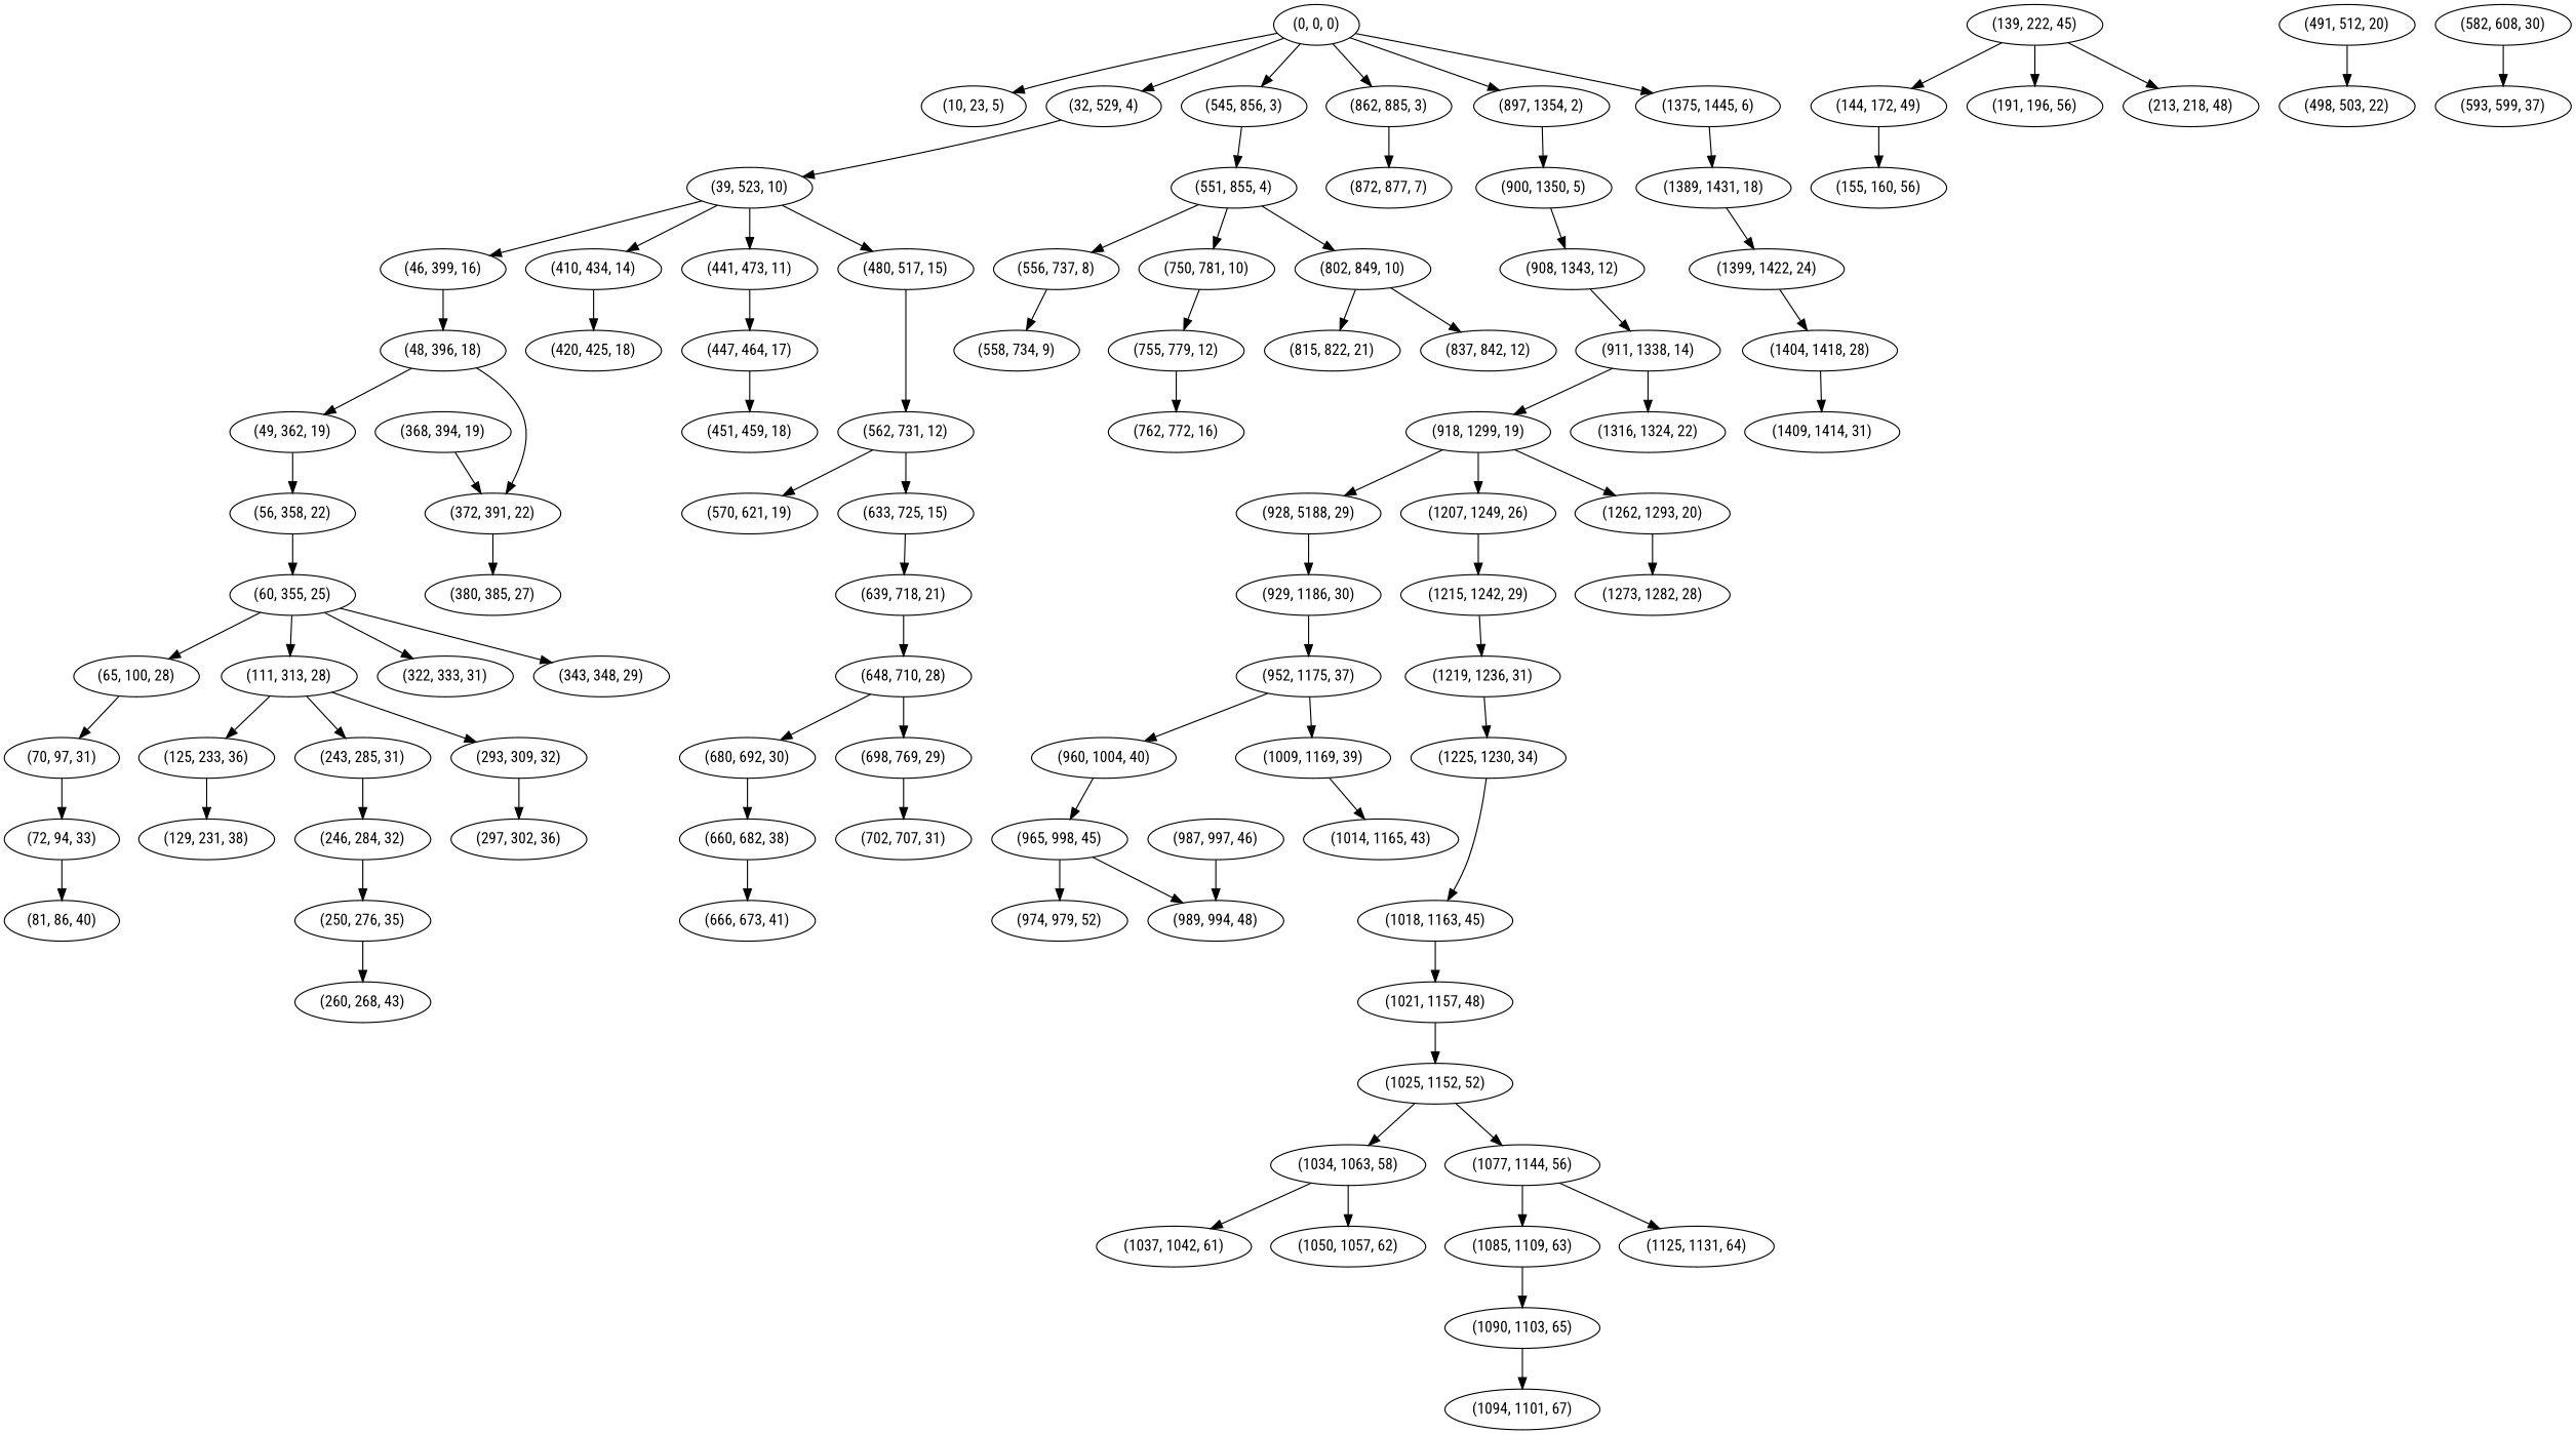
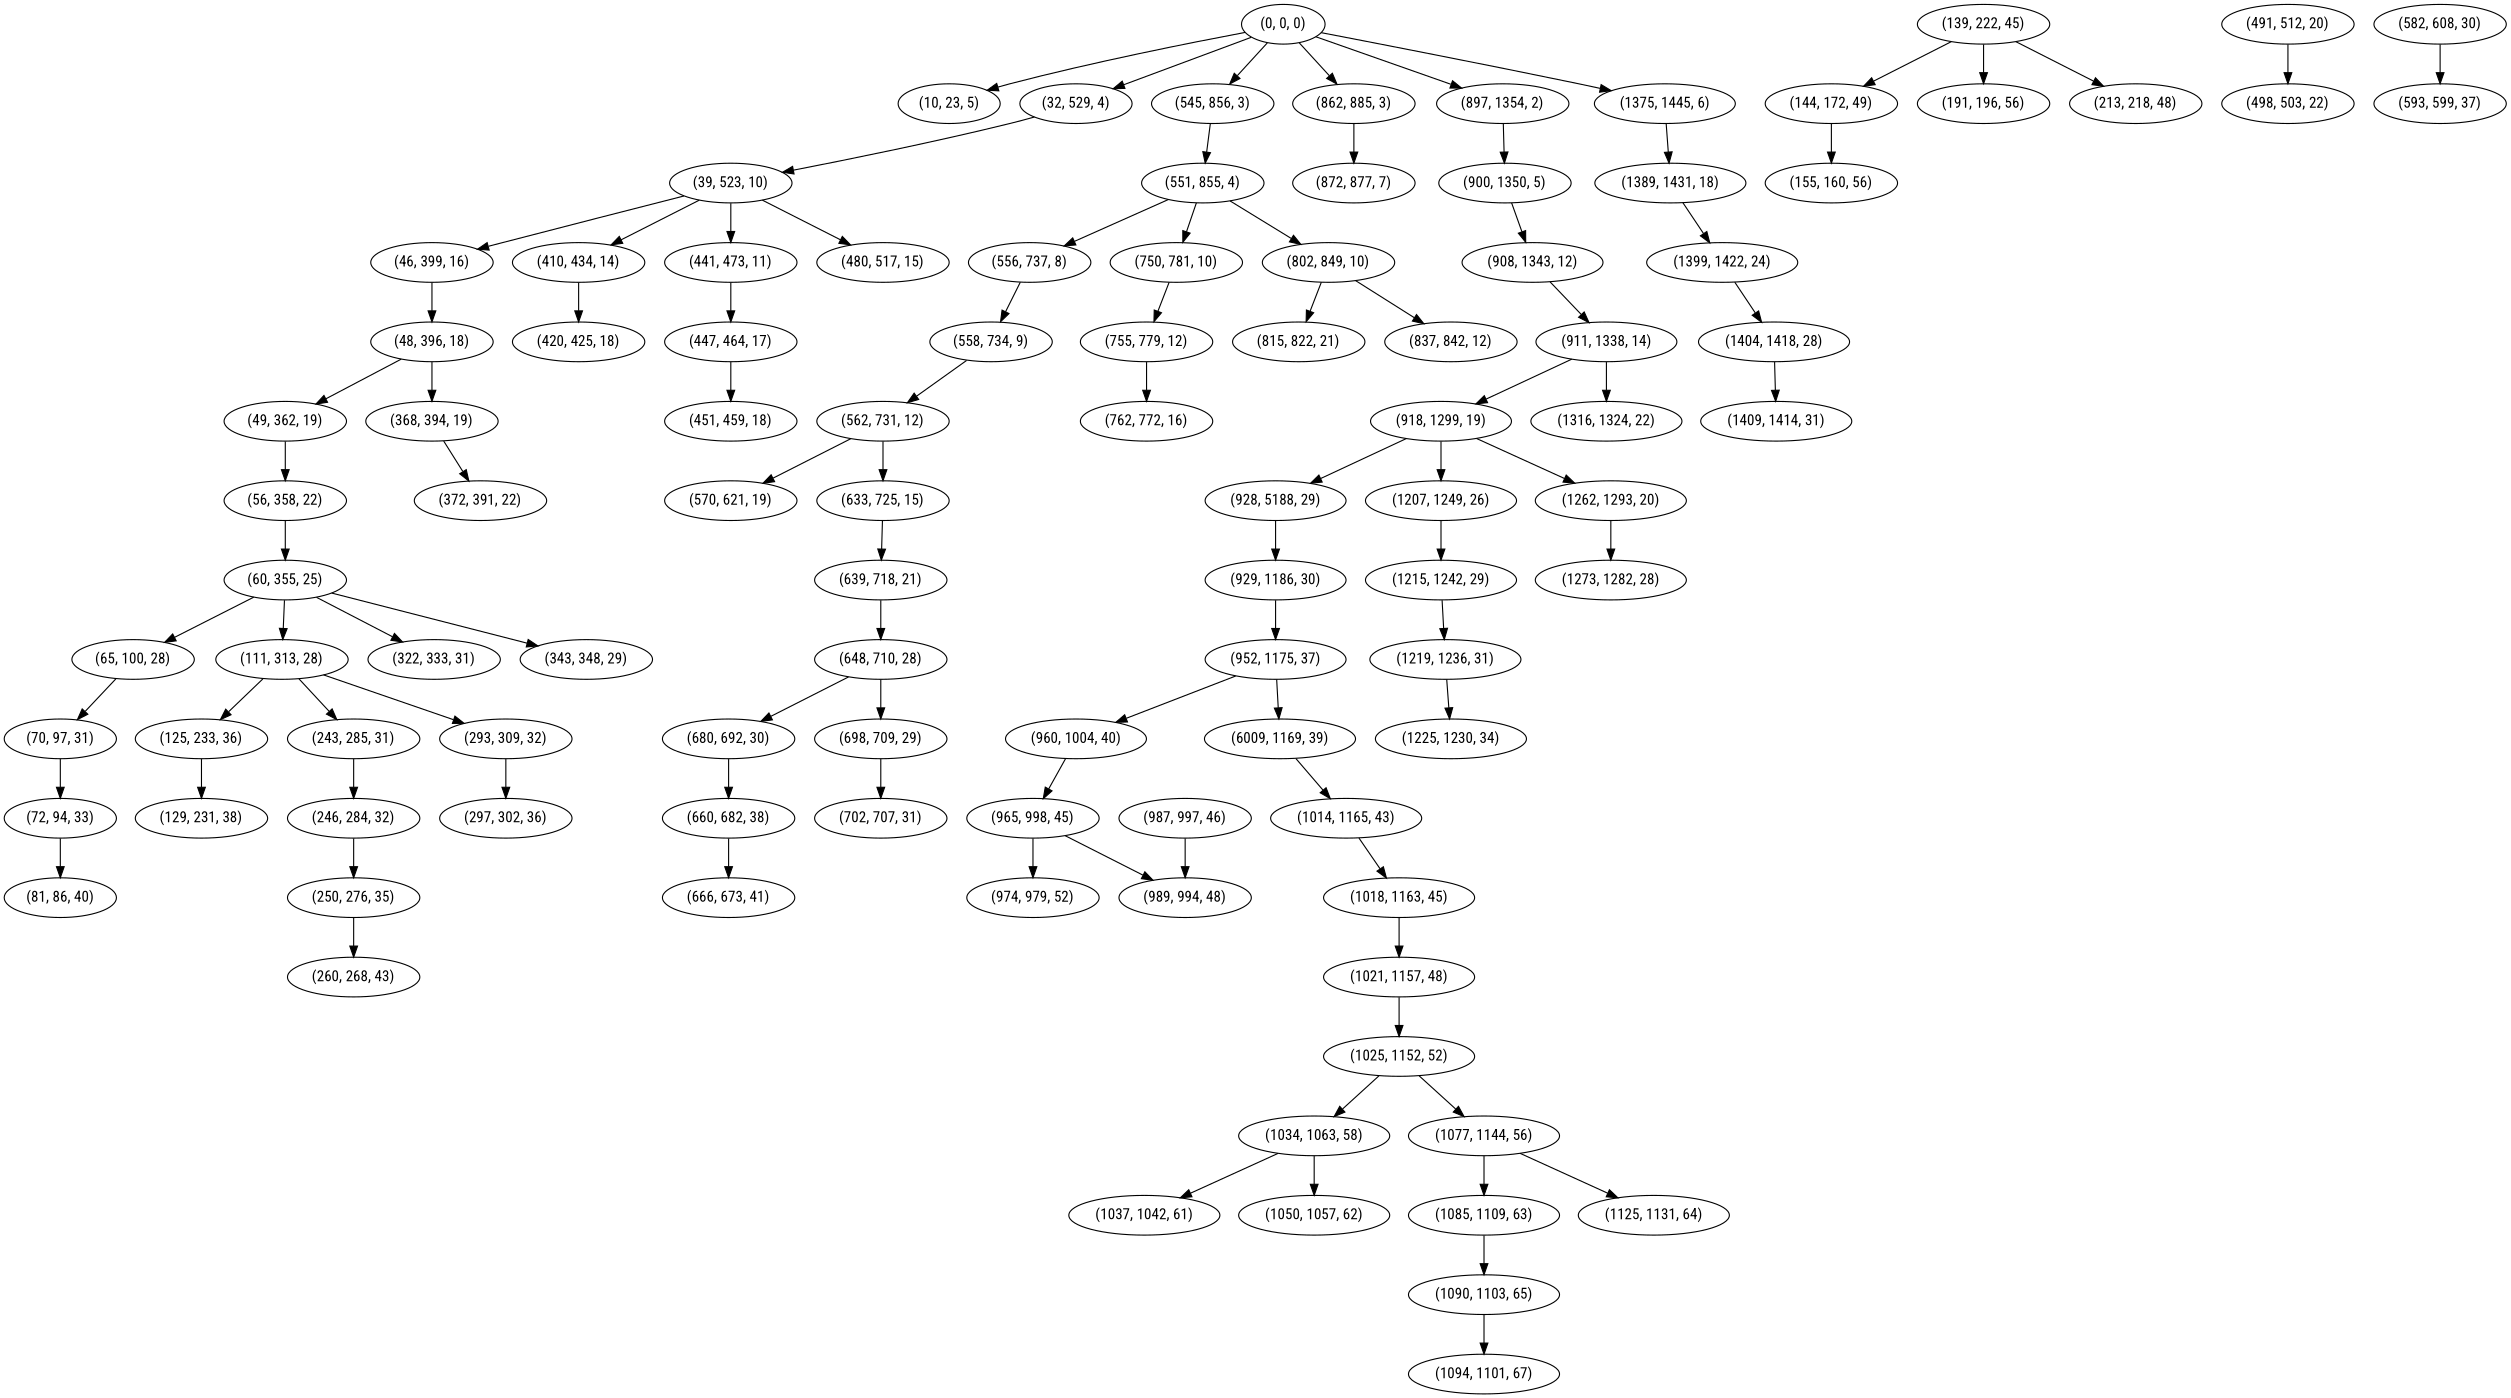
  digraph {
    fontname="Roboto Condensed"
    node [fontname="Roboto Condensed"]
    edge [fontname="Roboto Condensed"]
    n1 [label="(10, 23, 5)"]
    "(0, 0, 0)"
    "(32, 529, 4)"
    "(545, 856, 3)"
    "(862, 885, 3)"
    "(897, 1354, 2)"
    "(1375, 1445, 6)"
    "(39, 523, 10)"
    "(551, 855, 4)"
    "(872, 877, 7)"
    "(900, 1350, 5)"
    "(1389, 1431, 18)"
    "(46, 399, 16)"
    "(410, 434, 14)"
    "(441, 473, 11)"
    "(480, 517, 15)"
    "(48, 396, 18)"
    "(420, 425, 18)"
    "(447, 464, 17)"
    "(49, 362, 19)"
    "(368, 394, 19)"
    "(56, 358, 22)"
    "(372, 391, 22)"
    "(60, 355, 25)"
    "(65, 100, 28)"
    "(111, 313, 28)"
    "(322, 333, 31)"
    "(343, 348, 29)"
    "(70, 97, 31)"
    "(125, 233, 36)"
    "(243, 285, 31)"
    "(293, 309, 32)"
    "(72, 94, 33)"
    "(81, 86, 40)"
    "(129, 231, 38)"
    "(246, 284, 32)"
    "(297, 302, 36)"
    "(139, 222, 45)"
    "(144, 172, 49)"
    "(191, 196, 56)"
    "(213, 218, 48)"
    "(155, 160, 56)"
    "(250, 276, 35)"
    "(260, 268, 43)"
-   "(380, 385, 27)"
    "(451, 459, 18)"
    "(491, 512, 20)"
    "(498, 503, 22)"
    "(556, 737, 8)"
    "(750, 781, 10)"
    "(802, 849, 10)"
    "(558, 734, 9)"
    "(755, 779, 12)"
    "(815, 822, 21)"
    "(837, 842, 12)"
    "(562, 731, 12)"
    "(570, 621, 19)"
    "(633, 725, 15)"
    "(639, 718, 21)"
    "(582, 608, 30)"
    "(593, 599, 37)"
    "(648, 710, 28)"
    n63 [label="(680, 692, 30)"]
-   "(698, 709, 29)" [label="(698, 769, 29)"]
+   "(698, 709, 29)"
    "(660, 682, 38)"
    "(702, 707, 31)"
    "(666, 673, 41)"
    "(762, 772, 16)"
    "(908, 1343, 12)"
    "(911, 1338, 14)"
    "(918, 1299, 19)"
    "(1316, 1324, 22)"
    n73 [label="(928, 5188, 29)"]
    "(1207, 1249, 26)"
    "(1262, 1293, 20)"
    "(929, 1186, 30)"
    "(1215, 1242, 29)"
    "(1273, 1282, 28)"
    "(952, 1175, 37)"
    "(960, 1004, 40)"
-   "(1009, 1169, 39)"
+   "(1009, 1169, 39)" [label="(6009, 1169, 39)"]
    "(965, 998, 45)"
    "(1014, 1165, 43)"
    "(974, 979, 52)"
    "(989, 994, 48)"
    "(987, 997, 46)"
    "(1018, 1163, 45)"
    "(1021, 1157, 48)"
    "(1025, 1152, 52)"
    "(1034, 1063, 58)"
    "(1077, 1144, 56)"
    "(1037, 1042, 61)"
    "(1050, 1057, 62)"
    "(1085, 1109, 63)"
    "(1125, 1131, 64)"
    "(1090, 1103, 65)"
    "(1094, 1101, 67)"
    "(1219, 1236, 31)"
    "(1225, 1230, 34)"
    "(1399, 1422, 24)"
    "(1404, 1418, 28)"
    "(1409, 1414, 31)"
    "(0, 0, 0)" -> n1
    "(0, 0, 0)" -> "(32, 529, 4)"
    "(0, 0, 0)" -> "(545, 856, 3)"
    "(0, 0, 0)" -> "(862, 885, 3)"
    "(0, 0, 0)" -> "(897, 1354, 2)"
    "(0, 0, 0)" -> "(1375, 1445, 6)"
    "(32, 529, 4)" -> "(39, 523, 10)"
    "(545, 856, 3)" -> "(551, 855, 4)"
    "(862, 885, 3)" -> "(872, 877, 7)"
    "(897, 1354, 2)" -> "(900, 1350, 5)"
    "(1375, 1445, 6)" -> "(1389, 1431, 18)"
    "(39, 523, 10)" -> "(46, 399, 16)"
    "(39, 523, 10)" -> "(410, 434, 14)"
    "(39, 523, 10)" -> "(441, 473, 11)"
    "(39, 523, 10)" -> "(480, 517, 15)"
    "(551, 855, 4)" -> "(556, 737, 8)"
    "(551, 855, 4)" -> "(750, 781, 10)"
    "(551, 855, 4)" -> "(802, 849, 10)"
    "(900, 1350, 5)" -> "(908, 1343, 12)"
    "(1389, 1431, 18)" -> "(1399, 1422, 24)"
    "(46, 399, 16)" -> "(48, 396, 18)"
    "(410, 434, 14)" -> "(420, 425, 18)"
    "(441, 473, 11)" -> "(447, 464, 17)"
    "(48, 396, 18)" -> "(49, 362, 19)"
-   "(48, 396, 18)" -> "(372, 391, 22)"
+   "(48, 396, 18)" -> "(368, 394, 19)"
    "(447, 464, 17)" -> "(451, 459, 18)"
    "(49, 362, 19)" -> "(56, 358, 22)"
    "(368, 394, 19)" -> "(372, 391, 22)"
    "(56, 358, 22)" -> "(60, 355, 25)"
-   "(372, 391, 22)" -> "(380, 385, 27)"
    "(60, 355, 25)" -> "(65, 100, 28)"
    "(60, 355, 25)" -> "(111, 313, 28)"
    "(60, 355, 25)" -> "(322, 333, 31)"
    "(60, 355, 25)" -> "(343, 348, 29)"
    "(65, 100, 28)" -> "(70, 97, 31)"
    "(111, 313, 28)" -> "(125, 233, 36)"
    "(111, 313, 28)" -> "(243, 285, 31)"
    "(111, 313, 28)" -> "(293, 309, 32)"
    "(70, 97, 31)" -> "(72, 94, 33)"
    "(125, 233, 36)" -> "(129, 231, 38)"
    "(243, 285, 31)" -> "(246, 284, 32)"
    "(293, 309, 32)" -> "(297, 302, 36)"
    "(72, 94, 33)" -> "(81, 86, 40)"
    "(246, 284, 32)" -> "(250, 276, 35)"
    "(139, 222, 45)" -> "(144, 172, 49)"
    "(139, 222, 45)" -> "(191, 196, 56)"
    "(139, 222, 45)" -> "(213, 218, 48)"
    "(144, 172, 49)" -> "(155, 160, 56)"
    "(250, 276, 35)" -> "(260, 268, 43)"
    "(491, 512, 20)" -> "(498, 503, 22)"
    "(556, 737, 8)" -> "(558, 734, 9)"
    "(750, 781, 10)" -> "(755, 779, 12)"
    "(802, 849, 10)" -> "(815, 822, 21)"
    "(802, 849, 10)" -> "(837, 842, 12)"
-   "(480, 517, 15)" -> "(562, 731, 12)"
+   "(558, 734, 9)" -> "(562, 731, 12)"
    "(755, 779, 12)" -> "(762, 772, 16)"
    "(562, 731, 12)" -> "(570, 621, 19)"
    "(562, 731, 12)" -> "(633, 725, 15)"
    "(633, 725, 15)" -> "(639, 718, 21)"
    "(639, 718, 21)" -> "(648, 710, 28)"
    "(582, 608, 30)" -> "(593, 599, 37)"
    "(648, 710, 28)" -> n63
    "(648, 710, 28)" -> "(698, 709, 29)"
    n63 -> "(660, 682, 38)"
    "(698, 709, 29)" -> "(702, 707, 31)"
    "(660, 682, 38)" -> "(666, 673, 41)"
    "(908, 1343, 12)" -> "(911, 1338, 14)"
    "(911, 1338, 14)" -> "(918, 1299, 19)"
    "(911, 1338, 14)" -> "(1316, 1324, 22)"
    "(918, 1299, 19)" -> n73
    "(918, 1299, 19)" -> "(1207, 1249, 26)"
    "(918, 1299, 19)" -> "(1262, 1293, 20)"
    n73 -> "(929, 1186, 30)"
    "(1207, 1249, 26)" -> "(1215, 1242, 29)"
    "(1262, 1293, 20)" -> "(1273, 1282, 28)"
    "(929, 1186, 30)" -> "(952, 1175, 37)"
    "(1215, 1242, 29)" -> "(1219, 1236, 31)"
    "(952, 1175, 37)" -> "(960, 1004, 40)"
    "(952, 1175, 37)" -> "(1009, 1169, 39)"
    "(960, 1004, 40)" -> "(965, 998, 45)"
    "(1009, 1169, 39)" -> "(1014, 1165, 43)"
    "(965, 998, 45)" -> "(974, 979, 52)"
    "(965, 998, 45)" -> "(989, 994, 48)"
-   "(1225, 1230, 34)" -> "(1018, 1163, 45)"
+   "(1014, 1165, 43)" -> "(1018, 1163, 45)"
    "(987, 997, 46)" -> "(989, 994, 48)"
    "(1018, 1163, 45)" -> "(1021, 1157, 48)"
    "(1021, 1157, 48)" -> "(1025, 1152, 52)"
    "(1025, 1152, 52)" -> "(1034, 1063, 58)"
    "(1025, 1152, 52)" -> "(1077, 1144, 56)"
    "(1034, 1063, 58)" -> "(1037, 1042, 61)"
    "(1034, 1063, 58)" -> "(1050, 1057, 62)"
    "(1077, 1144, 56)" -> "(1085, 1109, 63)"
    "(1077, 1144, 56)" -> "(1125, 1131, 64)"
    "(1085, 1109, 63)" -> "(1090, 1103, 65)"
    "(1090, 1103, 65)" -> "(1094, 1101, 67)"
    "(1219, 1236, 31)" -> "(1225, 1230, 34)"
    "(1399, 1422, 24)" -> "(1404, 1418, 28)"
    "(1404, 1418, 28)" -> "(1409, 1414, 31)"
  }
